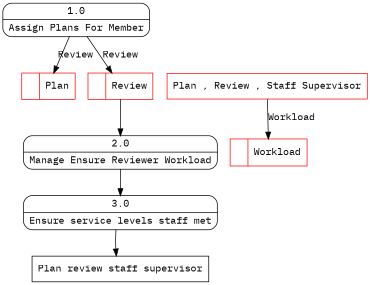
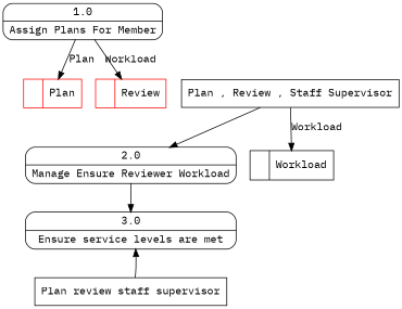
  digraph {
    fontname="IBM Plex Mono"
    node [fontname="IBM Plex Mono" shape=record]
    edge [fontname="IBM Plex Mono"]
    n1 [color=red label="<f0>  |<f1> Plan "]
    n2 [color=red label="<f0>  |<f1> Review "]
    n3 [label="{<f0> 1.0|<f1> Assign Plans For Member }" shape=Mrecord]
-   n4 [label="Plan , Review , Staff Supervisor" shape=box color=red]
+   n4 [label="Plan , Review , Staff Supervisor" shape=box]
    n5 [label="{<f0> 2.0|<f1> Manage Ensure Reviewer Workload }" shape=Mrecord]
-   n6 [color=red label="<f0>  |<f1> Workload "]
-   n7 [label="{<f0> 3.0|<f1> Ensure service levels staff met }" shape=Mrecord]
+   n6 [color=black label="<f0>  |<f1> Workload "]
+   n7 [label="{<f0> 3.0|<f1> Ensure service levels are met }" shape=Mrecord]
    n8 [label="Plan review staff supervisor" shape=box]
-   n3 -> n1 [label=Review]
-   n3 -> n2 [label=Review]
-   n2 -> n5
+   n3 -> n1 [label=Plan]
+   n3 -> n2 [label=Workload]
+   n4 -> n5
    n4 -> n6 [label=Workload]
    n5 -> n7
-   n7 -> n8
+   n8 -> n7
  }
